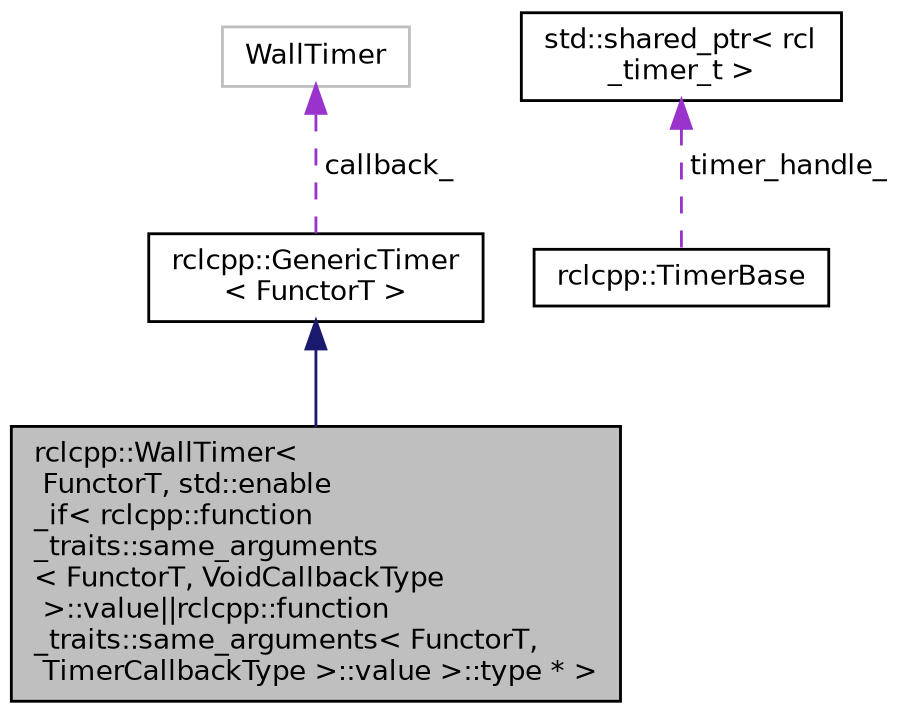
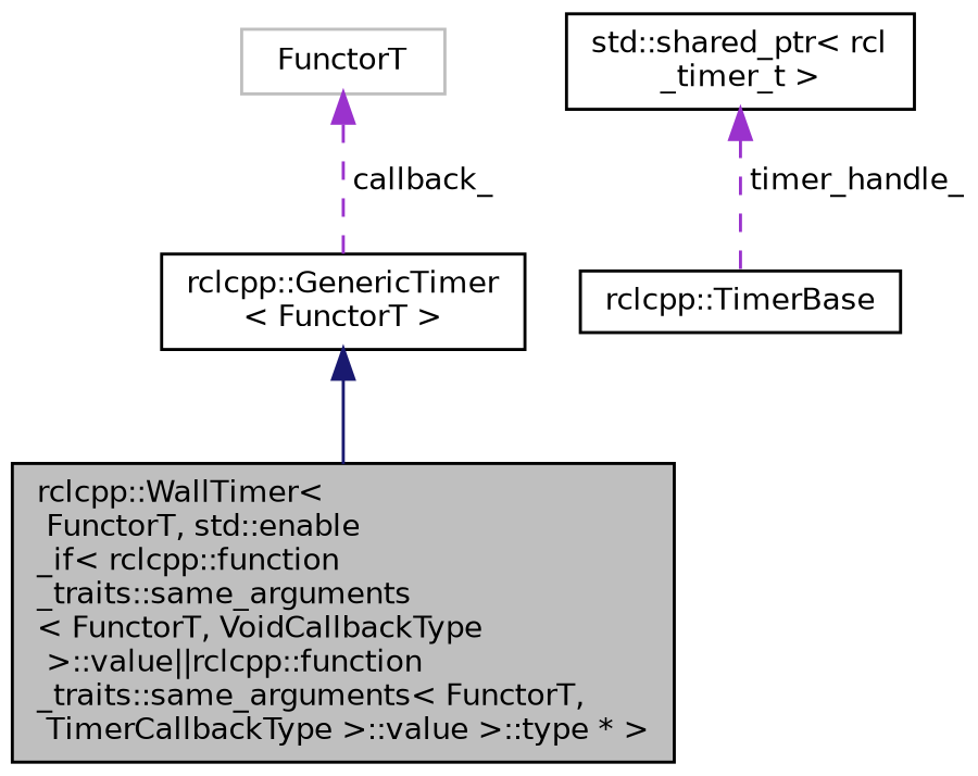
  digraph {
    node [color=black fillcolor=white fontname=Helvetica fontsize=10 shape=record style=filled]
    edge [color=darkorchid3 dir=back fontname=Helvetica fontsize=10 labelfontname=Helvetica labelfontsize=10 style=dashed]
    n1 [fillcolor=grey75 fontcolor=black height=0.2 label="rclcpp::WallTimer\<\l FunctorT, std::enable\l_if\< rclcpp::function\l_traits::same_arguments\l\< FunctorT, VoidCallbackType\l \>::value\|\|rclcpp::function\l_traits::same_arguments\< FunctorT,\l TimerCallbackType \>::value \>::type * \>" width=0.4]
    n2 [height=0.2 label="rclcpp::GenericTimer\l\< FunctorT \>" width=0.4]
    n3 [height=0.2 label="rclcpp::TimerBase" width=0.4]
    n4 [height=0.2 label="std::shared_ptr\< rcl\l_timer_t \>" width=0.4]
-   n5 [color=grey75 height=0.2 label=WallTimer width=0.4]
+   n5 [color=grey75 height=0.2 label=FunctorT width=0.4]
    n2 -> n1 [color=midnightblue style=solid]
    n4 -> n3 [label=" timer_handle_"]
    n5 -> n2 [label=" callback_"]
  }
